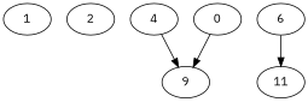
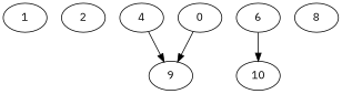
  digraph {
    fontname="IBM Plex Sans"
    node [fontname="IBM Plex Sans"]
    edge [fontname="IBM Plex Sans"]
    1 [alpha=0.17 expect_size=25779200]
    2 [alpha=0.11 expect_size=49108992]
    9 [alpha=0.03 expect_size=34129920]
    4 [alpha=0.14 expect_size=40505344]
-   10 [alpha=0.20 expect_size=47808512 label=11]
+   10 [alpha=0.20 expect_size=47808512]
    n6 [alpha=0.13 expect_size=51453952 label=0]
    6 [alpha=0.16 expect_size=21480448]
+   8 [alpha=0.19 expect_size=35347456]
    4 -> 9
    n6 -> 9
    6 -> 10
  }
